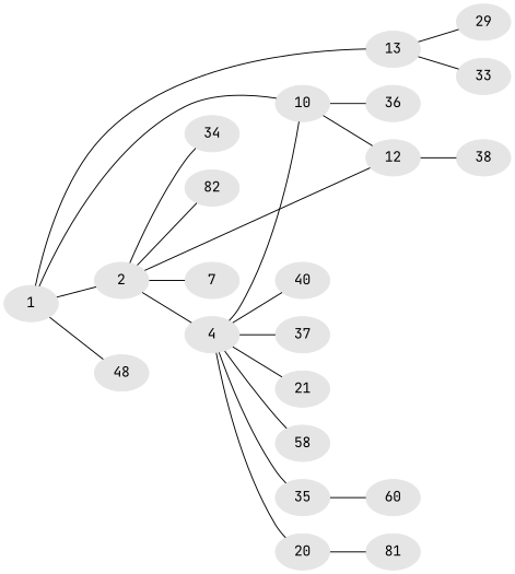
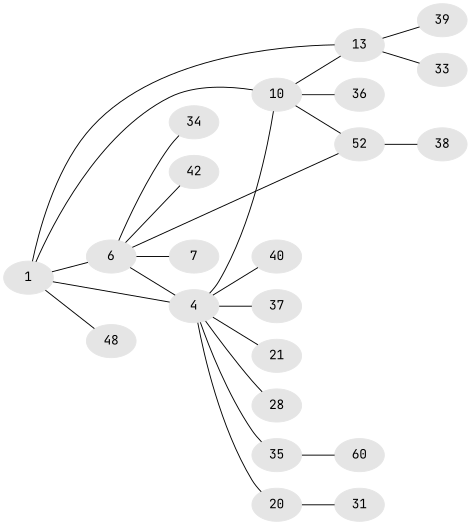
  graph {
    fontname="JetBrains Mono"
    rankdir=LR
    node [color=gray90 fontname="JetBrains Mono" style=filled]
    edge [fontname="JetBrains Mono"]
    1 [super="+3+41"]
-   2 [super="+27+8"]
+   2 [super="+27+8" label=6]
    4 [super="+23+17+5"]
    10 [super="+32+22+19+11"]
    13 [super="+14"]
    48
    7 [super="+18"]
-   12
+   12 [label=52]
    34
-   42 [label=82]
+   42
    20
    21
-   28 [super="+55" label=58]
+   28 [super="+55"]
    n14 [label=40]
    35
    37
    36
    33
-   39 [label=29]
+   39
    38
-   31 [label=81]
+   31
    60
    1 -- 2 [weight=2]
+   1 -- 4 [weight=4]
    1 -- 10 [weight=2]
    1 -- 13
    1 -- 48
    2 -- 4 [weight=2]
    2 -- 7 [weight=2]
    2 -- 12
    2 -- 34
    2 -- 42
    4 -- 10
    4 -- 20
    4 -- 21
    4 -- 28
    4 -- n14
    4 -- 35
    4 -- 37
+   10 -- 13
    10 -- 12 [weight=2]
    10 -- 36
    13 -- 33
    13 -- 39
    12 -- 38
    20 -- 31
    35 -- 60
  }
